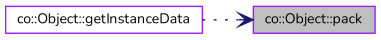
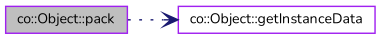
  digraph {
    rankdir=LR
    fontname=Nunito
    node [color=purple fontname=Nunito fontsize=10 shape=record style=filled]
    n1 [fillcolor=grey75 fontcolor=black height=0.2 label="co::Object::pack" width=0.4]
    n2 [fillcolor=white height=0.2 label="co::Object::getInstanceData" width=0.4]
-   n2 -> n1 [color=midnightblue fontname=Nunito fontsize=10 labelfontname=FreeSans labelfontsize=10 style=dotted arrowhead=vee]
+   n1 -> n2 [color=midnightblue fontname=Nunito fontsize=10 labelfontname=FreeSans labelfontsize=10 style=dotted arrowhead=vee]
  }
